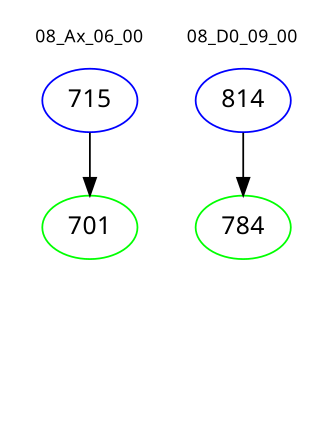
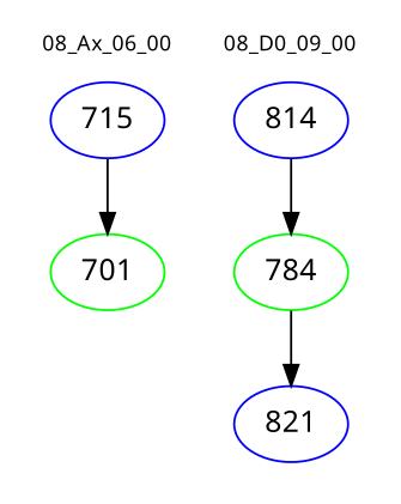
  digraph {
    fontname="Noto Sans"
    node [color=blue fontname="Noto Sans"]
    edge [color=black fontname="Noto Sans"]
    n1 [label=715]
    n2 [color=green label=701]
    n3 [label=814]
    n4 [color=green label=784]
+   n5 [label=821]
    subgraph cluster_1 {
      color=white
      fontsize=10
      label="08_Ax_06_00"
      n1
      n2
    }
    subgraph cluster_2 {
      color=white
      fontsize=10
      label="08_D0_09_00"
      n3
      n4
+     n5
    }
    n1 -> n2
    n3 -> n4
+   n4 -> n5
  }
